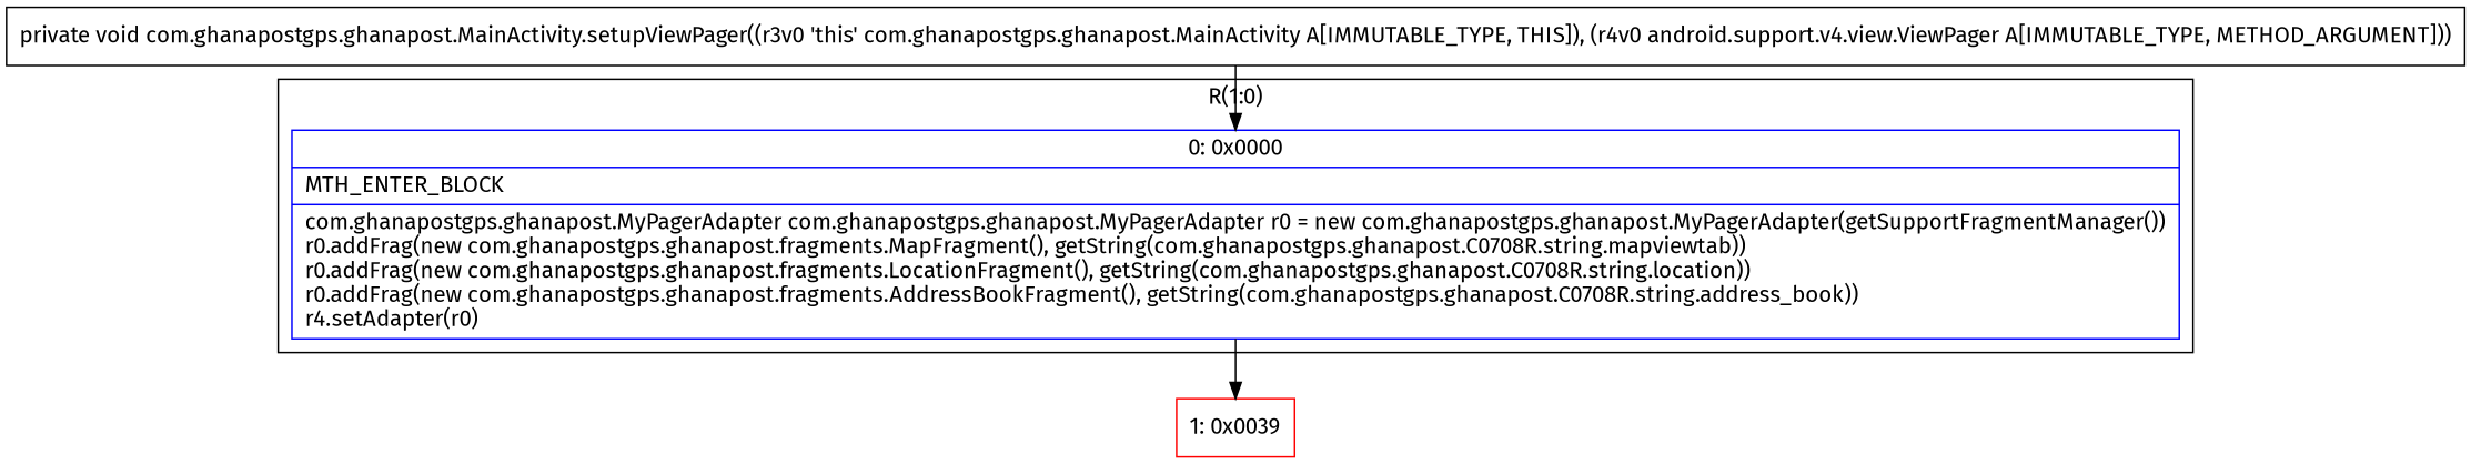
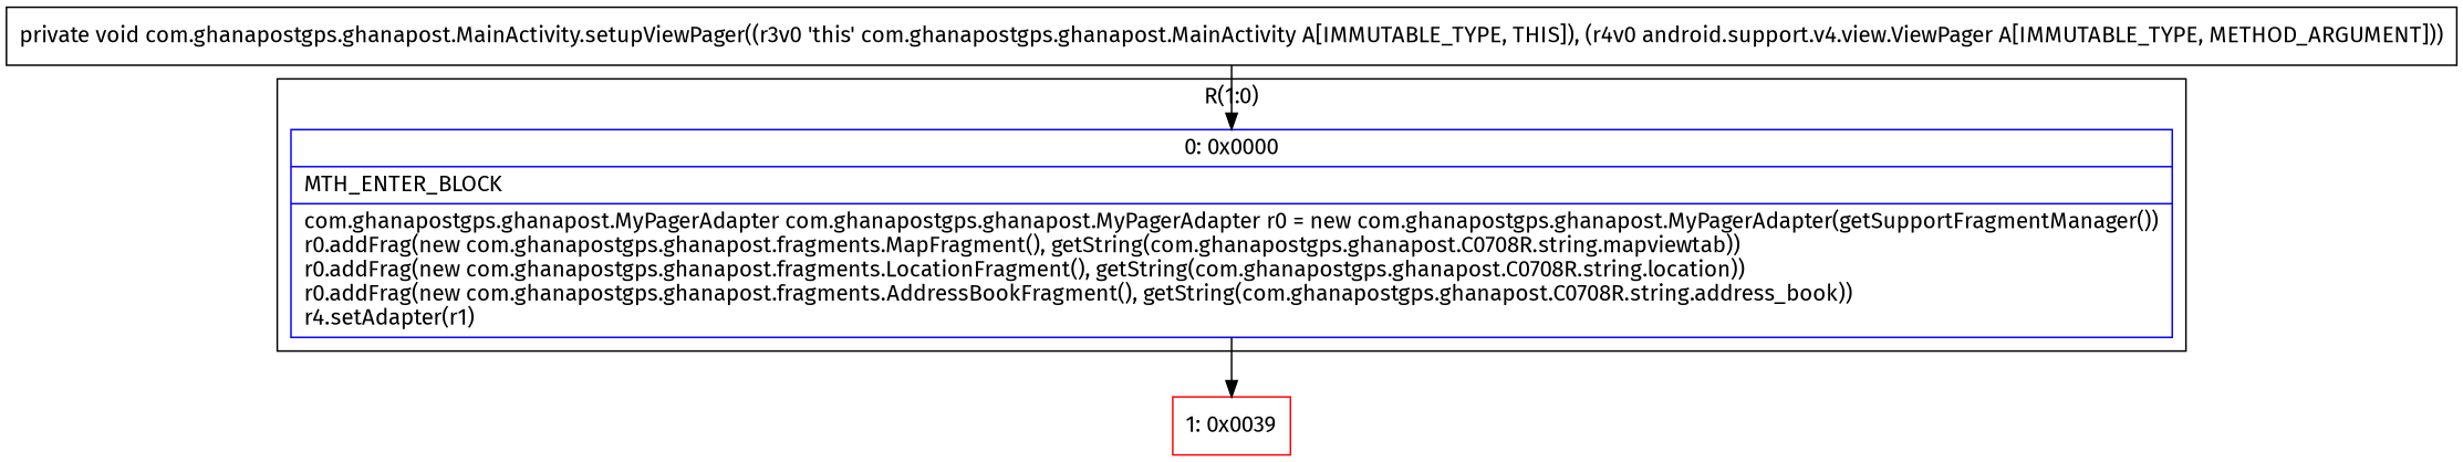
  digraph {
    fontname="Fira Sans"
    node [shape=record fontname="Fira Sans"]
    edge [fontname="Fira Sans"]
-   n1 [color=blue label="{0\:\ 0x0000|MTH_ENTER_BLOCK\l|com.ghanapostgps.ghanapost.MyPagerAdapter com.ghanapostgps.ghanapost.MyPagerAdapter r0 = new com.ghanapostgps.ghanapost.MyPagerAdapter(getSupportFragmentManager())\lr0.addFrag(new com.ghanapostgps.ghanapost.fragments.MapFragment(), getString(com.ghanapostgps.ghanapost.C0708R.string.mapviewtab))\lr0.addFrag(new com.ghanapostgps.ghanapost.fragments.LocationFragment(), getString(com.ghanapostgps.ghanapost.C0708R.string.location))\lr0.addFrag(new com.ghanapostgps.ghanapost.fragments.AddressBookFragment(), getString(com.ghanapostgps.ghanapost.C0708R.string.address_book))\lr4.setAdapter(r0)\l}"]
+   n1 [color=blue label="{0\:\ 0x0000|MTH_ENTER_BLOCK\l|com.ghanapostgps.ghanapost.MyPagerAdapter com.ghanapostgps.ghanapost.MyPagerAdapter r0 = new com.ghanapostgps.ghanapost.MyPagerAdapter(getSupportFragmentManager())\lr0.addFrag(new com.ghanapostgps.ghanapost.fragments.MapFragment(), getString(com.ghanapostgps.ghanapost.C0708R.string.mapviewtab))\lr0.addFrag(new com.ghanapostgps.ghanapost.fragments.LocationFragment(), getString(com.ghanapostgps.ghanapost.C0708R.string.location))\lr0.addFrag(new com.ghanapostgps.ghanapost.fragments.AddressBookFragment(), getString(com.ghanapostgps.ghanapost.C0708R.string.address_book))\lr4.setAdapter(r1)\l}"]
    n2 [color=red label="{1\:\ 0x0039}"]
    n3 [label="{private void com.ghanapostgps.ghanapost.MainActivity.setupViewPager((r3v0 'this' com.ghanapostgps.ghanapost.MainActivity A[IMMUTABLE_TYPE, THIS]), (r4v0 android.support.v4.view.ViewPager A[IMMUTABLE_TYPE, METHOD_ARGUMENT])) }"]
    subgraph cluster_1 {
      label="R(1:0)"
      n1
    }
    n1 -> n2
    n3 -> n1
  }
